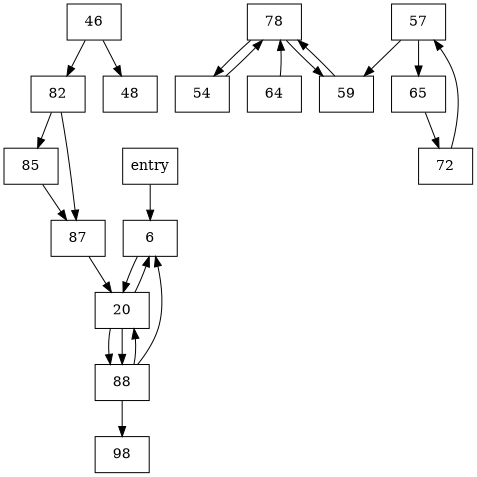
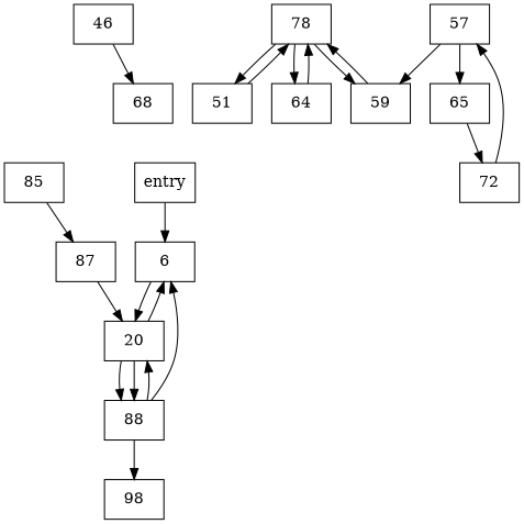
  digraph {
    node [shape=box]
    n1 [label=6]
    entry
    20
    88
    98
    46
-   82
-   48
+   48 [label=68]
    85
    87
    78
-   54
+   54 [label=51]
    59
    64
    57
    65
    72
    n1 -> 20
    entry -> n1
    20 -> n1
    20 -> 88
    20 -> 88
    88 -> n1
    88 -> 20
    88 -> 98
-   46 -> 82
    46 -> 48
-   82 -> 85
-   82 -> 87
    85 -> 87
    87 -> 20
    78 -> 54
    78 -> 59
+   78 -> 64
    54 -> 78
    59 -> 78
    64 -> 78
    57 -> 59
    57 -> 65
    65 -> 72
    72 -> 57
  }
